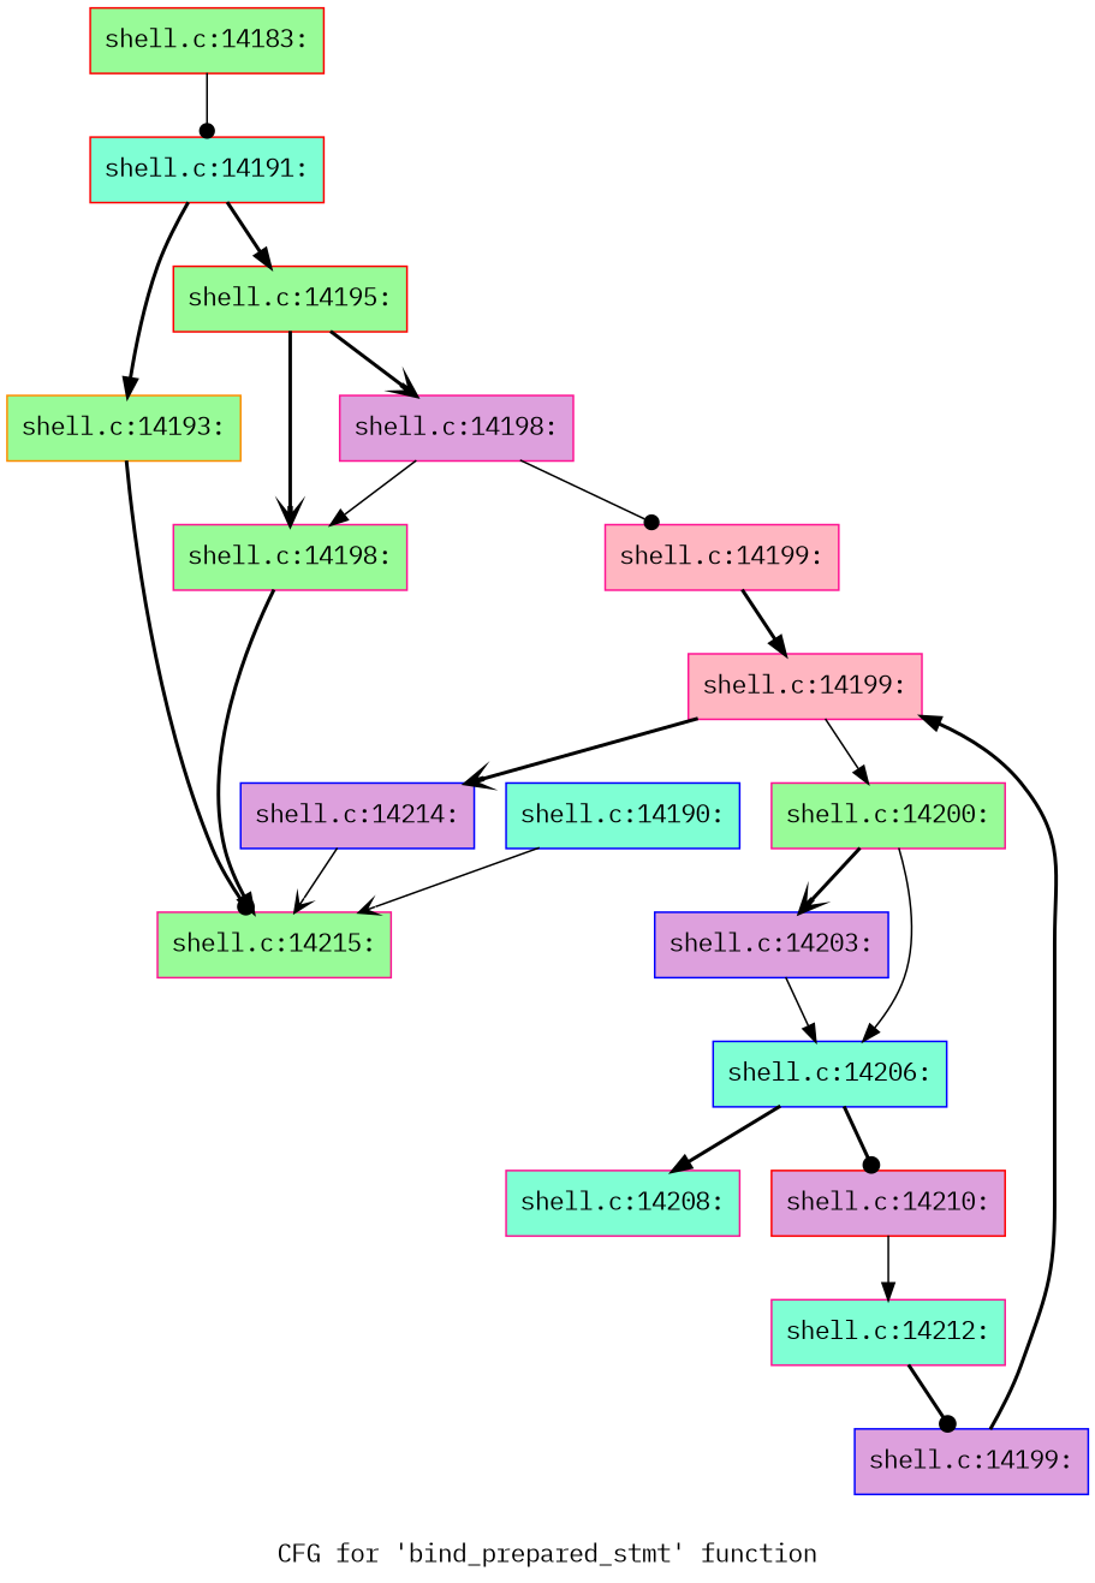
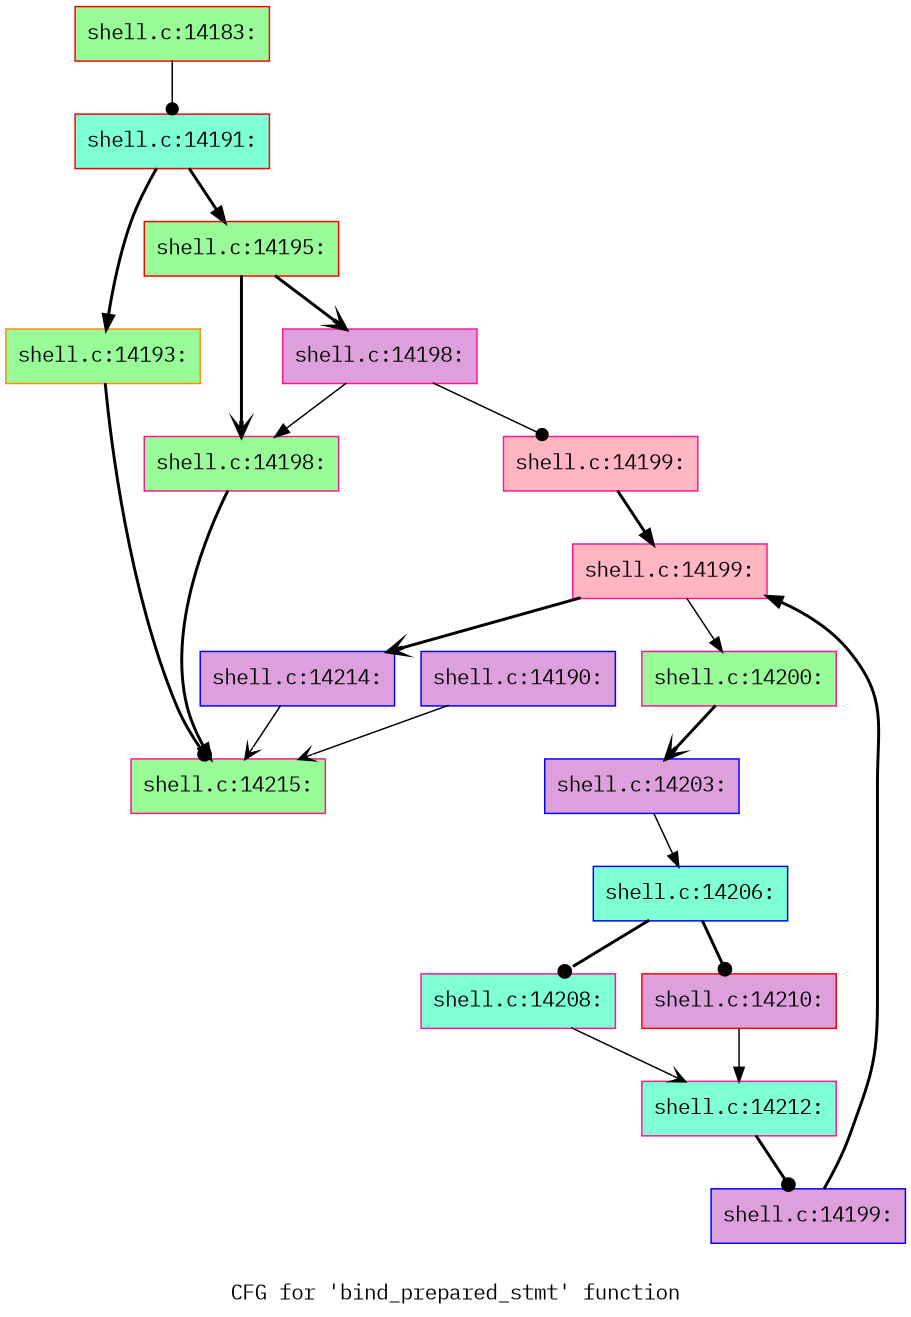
  digraph {
    fontname="IBM Plex Mono"
    label="CFG for 'bind_prepared_stmt' function"
    node [color=deeppink fillcolor=palegreen fontname="IBM Plex Mono" shape=record style=filled]
    edge [arrowhead=normal fontname="IBM Plex Mono" style=bold]
    n1 [color=red label="{shell.c:14183:}"]
    n2 [color=red fillcolor=aquamarine label="{shell.c:14191:}"]
-   n3 [color=blue fillcolor=aquamarine label="{shell.c:14190:}"]
+   n3 [color=blue fillcolor=plum label="{shell.c:14190:}"]
    n4 [label="{shell.c:14215:}"]
    n5 [color=darkorange label="{shell.c:14193:}"]
    n6 [color=red label="{shell.c:14195:}"]
    n7 [label="{shell.c:14198:}"]
    n8 [fillcolor=plum label="{shell.c:14198:}"]
    n9 [fillcolor=lightpink label="{shell.c:14199:}"]
    n10 [fillcolor=lightpink label="{shell.c:14199:}"]
    n11 [label="{shell.c:14200:}"]
    n12 [color=blue fillcolor=plum label="{shell.c:14214:}"]
    n13 [color=blue fillcolor=plum label="{shell.c:14203:}"]
    n14 [color=blue fillcolor=aquamarine label="{shell.c:14206:}"]
    n15 [fillcolor=aquamarine label="{shell.c:14208:}"]
    n16 [color=red fillcolor=plum label="{shell.c:14210:}"]
    n17 [fillcolor=aquamarine label="{shell.c:14212:}"]
    n18 [color=blue fillcolor=plum label="{shell.c:14199:}"]
    n1 -> n2 [arrowhead=dot style=solid]
    n2 -> n5
    n2 -> n6
    n3 -> n4 [arrowhead=vee style=solid]
    n5 -> n4 [arrowhead=dot]
    n6 -> n7 [arrowhead=vee]
    n6 -> n8 [arrowhead=vee]
    n7 -> n4
    n8 -> n7 [style=solid]
    n8 -> n9 [arrowhead=dot style=solid]
    n9 -> n10
    n10 -> n11 [style=solid]
    n10 -> n12 [arrowhead=vee]
    n11 -> n13 [arrowhead=vee]
-   n11 -> n14 [style=solid]
    n12 -> n4 [arrowhead=vee style=solid]
    n13 -> n14 [style=solid]
-   n14 -> n15
+   n14 -> n15 [arrowhead=dot]
    n14 -> n16 [arrowhead=dot]
+   n15 -> n17 [arrowhead=vee style=solid]
    n16 -> n17 [style=solid]
    n17 -> n18 [arrowhead=dot]
    n18 -> n10
  }
